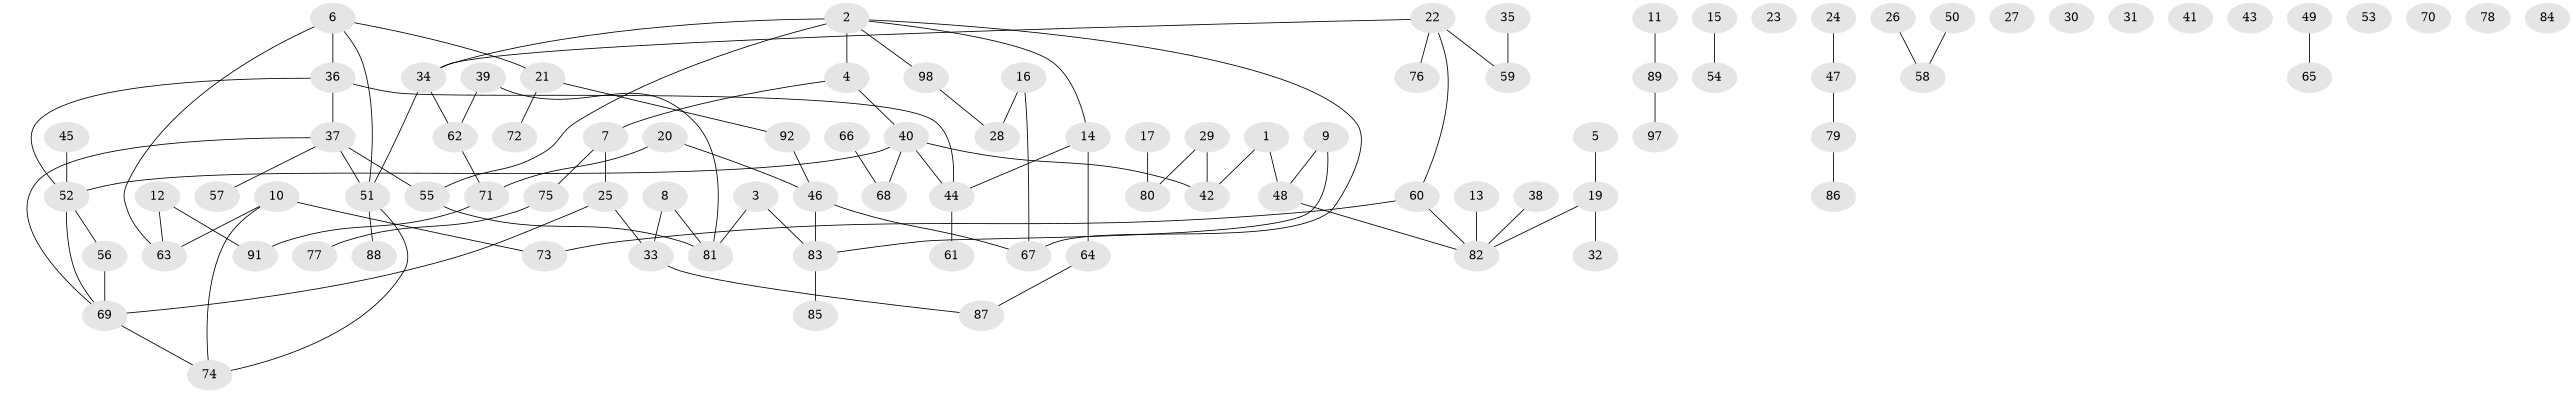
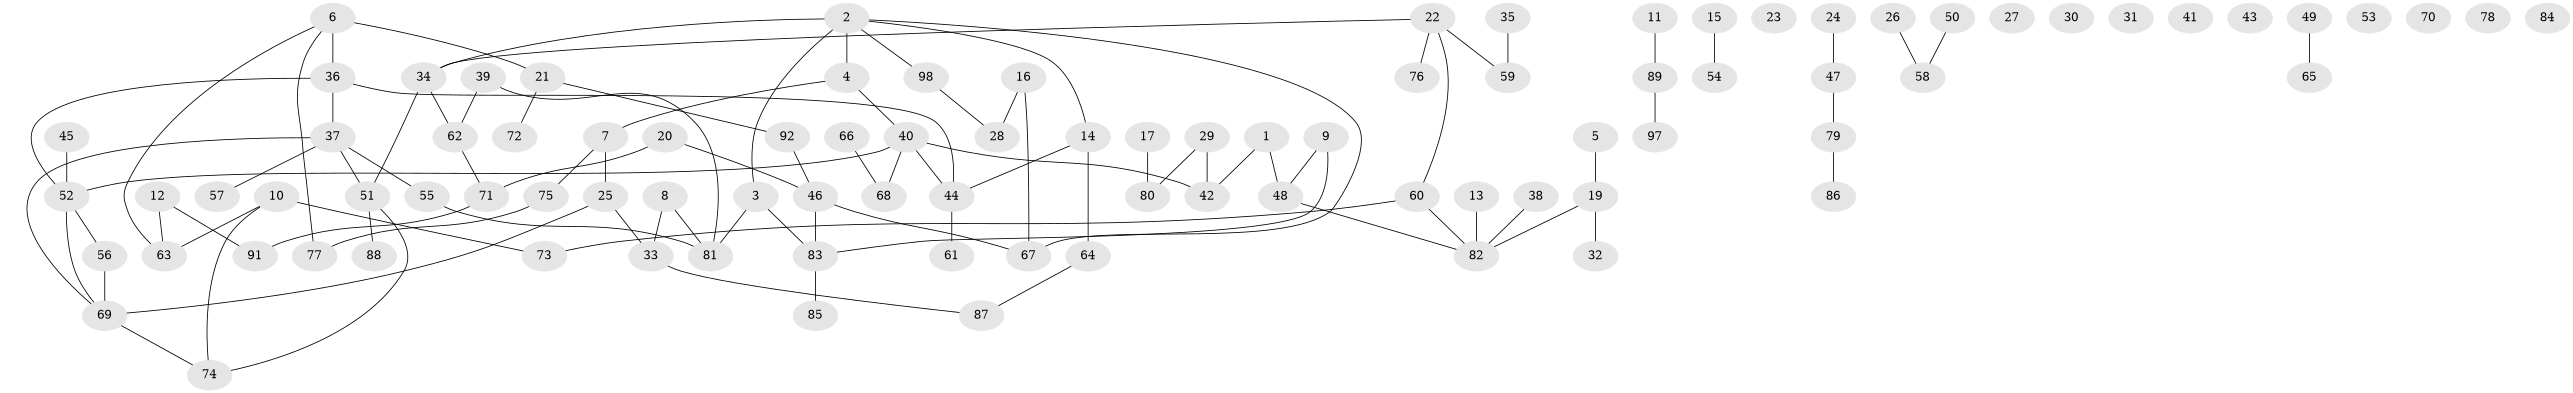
  graph {
    node [color=gray90 style=filled]
    1
    42
    48
    82
    2
    4
    14
    n8 [label=98]
    34
    55
    67
    7
    40
    44
    64
    28
    51
    62
    81
    3
    83
    85
    75
    25
    52
    68
    5
    19
    32
    6
    21
    36
    63
    77
    72
    92
    37
    8
    33
    87
    9
    10
    73
    74
    11
    89
    n47 [label=97]
    12
    91
    13
    61
    15
    54
    16
    17
    80
    20
    46
    71
    22
    59
    60
    76
    23
    24
    47
    79
    69
    26
    58
    27
    29
    30
    31
    88
    35
    57
    56
    38
    39
    41
    43
    45
    86
    49
    65
    50
    53
    66
    70
    78
    84
    1 -- 42
    1 -- 48
    48 -- 82
    2 -- 4
    2 -- 14
    2 -- n8
    2 -- 34
-   2 -- 55
+   2 -- 3
    2 -- 67
    4 -- 7
    4 -- 40
    14 -- 44
    14 -- 64
    n8 -- 28
    34 -- 51
    34 -- 62
    55 -- 81
    7 -- 75
    7 -- 25
    40 -- 42
    40 -- 44
    40 -- 52
    40 -- 68
    44 -- 61
    64 -- 87
    51 -- 74
    51 -- 88
    62 -- 71
    3 -- 81
    3 -- 83
    83 -- 85
    75 -- 77
    25 -- 33
    25 -- 69
    52 -- 69
    52 -- 56
    5 -- 19
    19 -- 82
    19 -- 32
    6 -- 21
    6 -- 36
    6 -- 63
-   6 -- 51
+   6 -- 77
    21 -- 72
    21 -- 92
    36 -- 44
    36 -- 52
    36 -- 37
    92 -- 46
    37 -- 55
    37 -- 51
    37 -- 69
    37 -- 57
    8 -- 81
    8 -- 33
    33 -- 87
    9 -- 48
    9 -- 83
    10 -- 63
    10 -- 73
    10 -- 74
    11 -- 89
    89 -- n47
    12 -- 63
    12 -- 91
    13 -- 82
    15 -- 54
    16 -- 67
    16 -- 28
    17 -- 80
    20 -- 46
    20 -- 71
    46 -- 67
    46 -- 83
    71 -- 91
    22 -- 34
    22 -- 59
    22 -- 60
    22 -- 76
    60 -- 82
    60 -- 73
    24 -- 47
    47 -- 79
    79 -- 86
    69 -- 74
    26 -- 58
    29 -- 42
    29 -- 80
    35 -- 59
    56 -- 69
    38 -- 82
    39 -- 62
    39 -- 81
    45 -- 52
    49 -- 65
    50 -- 58
    66 -- 68
  }
